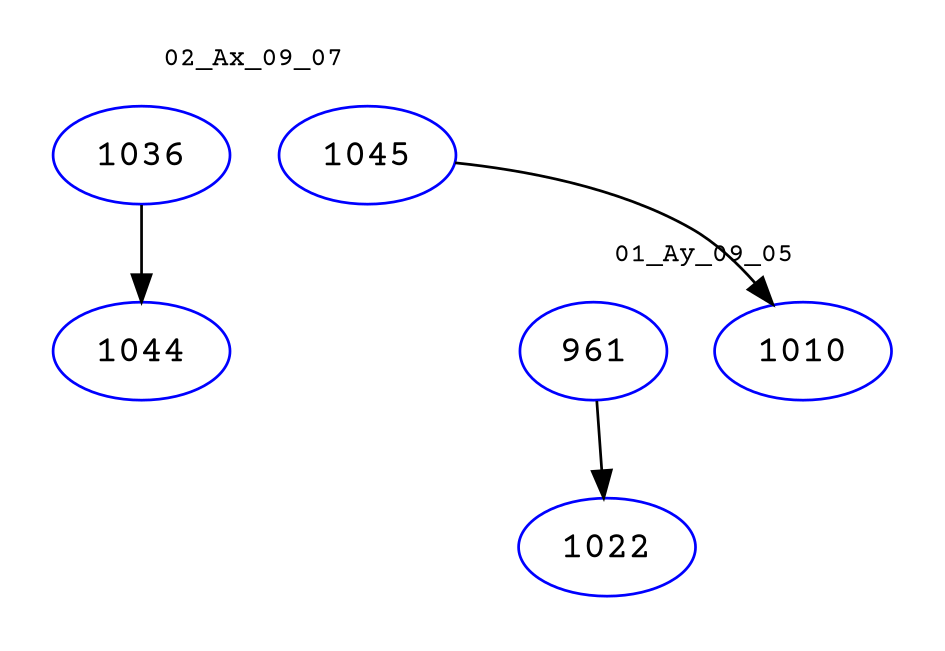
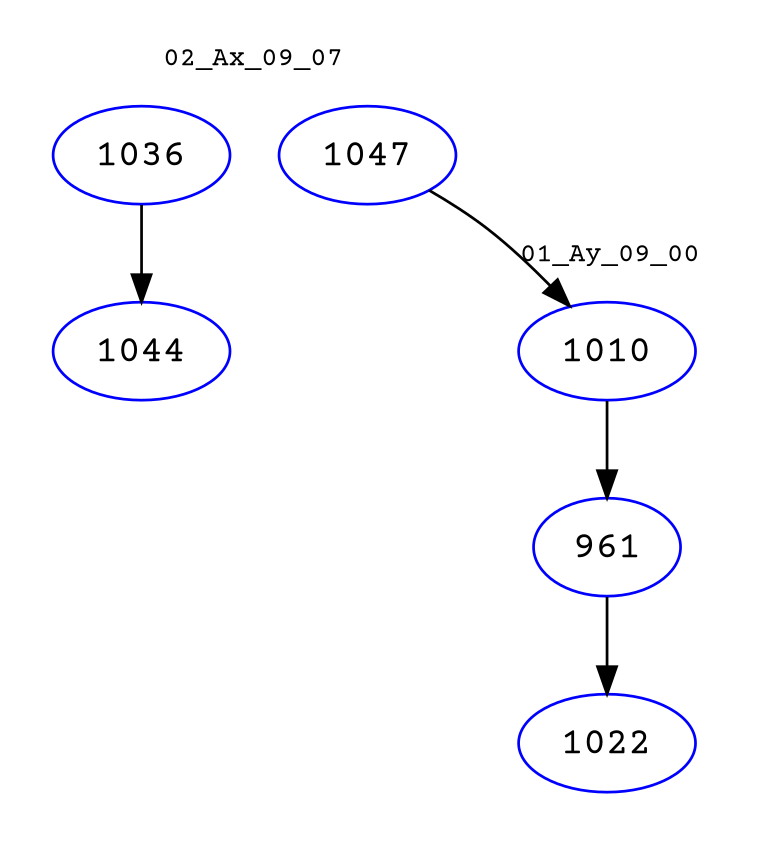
  digraph {
    fontname="Courier Prime"
    node [color=blue fontname="Courier Prime"]
    edge [color=black fontname="Courier Prime"]
-   n1 [label=1045]
+   n1 [label=1047]
    n2 [label=1036]
    n3 [label=1044]
    n4 [label=1010]
    n5 [label=961]
    n6 [label=1022]
    subgraph cluster_1 {
      color=white
      fontsize=10
      label="02_Ax_09_07"
      n1
      n2
      n3
    }
    subgraph cluster_2 {
      color=white
      fontsize=10
-     label="01_Ay_09_05"
+     label="01_Ay_09_00"
      n4
      n5
      n6
    }
    n1 -> n4
    n2 -> n3
+   n4 -> n5
    n5 -> n6
  }
